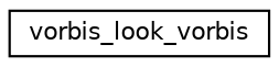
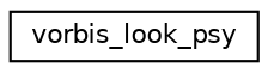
  digraph {
    rankdir=LR
-   n1 [color=black fillcolor=white fontname=Helvetica fontsize=10 height=0.2 label=vorbis_look_vorbis shape=record style=filled width=0.4]
+   n1 [color=black fillcolor=white fontname=Helvetica fontsize=10 height=0.2 label=vorbis_look_psy shape=record style=filled width=0.4]
  }
